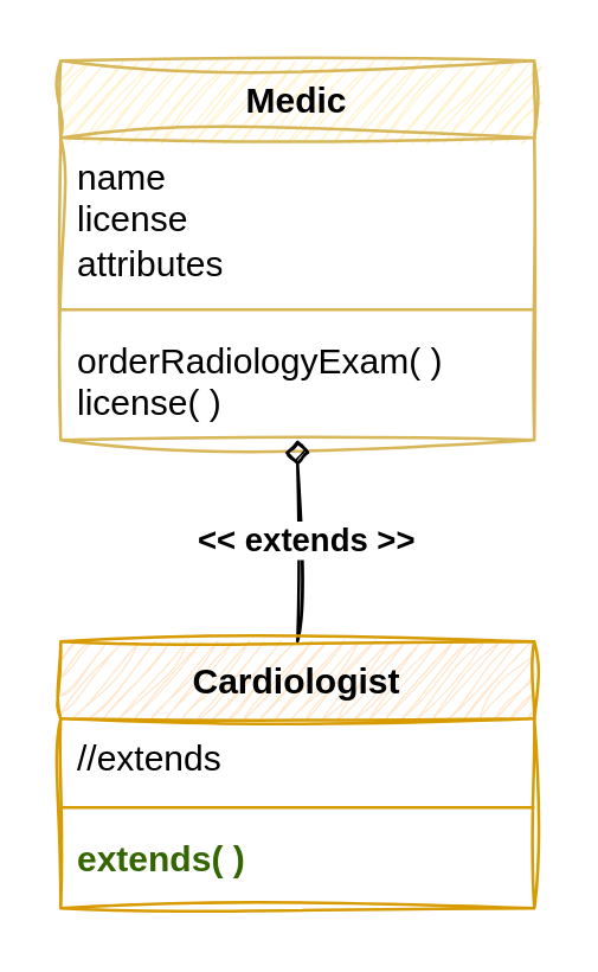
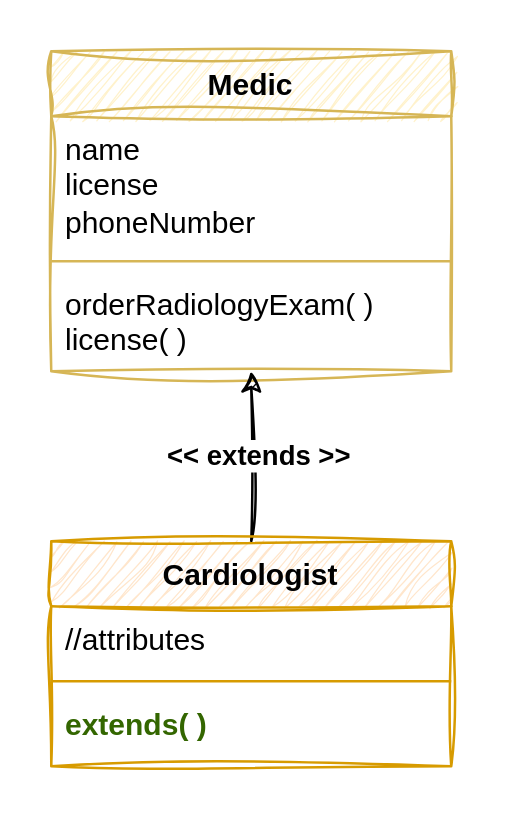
  <mxCell id="0" />
  <mxCell id="1" parent="0" />
  <mxCell id="2" value="Medic" style="swimlane;fontStyle=1;align=center;verticalAlign=top;childLayout=stackLayout;horizontal=1;startSize=26;horizontalStack=0;resizeParent=1;resizeParentMax=0;resizeLast=0;collapsible=1;marginBottom=0;whiteSpace=wrap;html=1;fillColor=#fff2cc;strokeColor=#d6b656;sketch=1;curveFitting=1;jiggle=2;rounded=0;" parent="1" vertex="1"><mxGeometry x="20" y="20" width="160" height="128" as="geometry" /></mxCell>
- <mxCell id="3" value="name&lt;div&gt;license&lt;/div&gt;&lt;div&gt;attributes&lt;/div&gt;" style="text;strokeColor=none;fillColor=none;align=left;verticalAlign=top;spacingLeft=4;spacingRight=4;overflow=hidden;rotatable=0;points=[[0,0.5],[1,0.5]];portConstraint=eastwest;whiteSpace=wrap;html=1;" parent="2" vertex="1"><mxGeometry y="26" width="160" height="54" as="geometry" /></mxCell>
+ <mxCell id="3" value="name&lt;div&gt;license&lt;/div&gt;&lt;div&gt;phoneNumber&lt;/div&gt;" style="text;strokeColor=none;fillColor=none;align=left;verticalAlign=top;spacingLeft=4;spacingRight=4;overflow=hidden;rotatable=0;points=[[0,0.5],[1,0.5]];portConstraint=eastwest;whiteSpace=wrap;html=1;" parent="2" vertex="1"><mxGeometry y="26" width="160" height="54" as="geometry" /></mxCell>
  <mxCell id="4" value="" style="line;strokeWidth=1;fillColor=none;align=left;verticalAlign=middle;spacingTop=-1;spacingLeft=3;spacingRight=3;rotatable=0;labelPosition=right;points=[];portConstraint=eastwest;strokeColor=inherit;" parent="2" vertex="1"><mxGeometry y="80" width="160" height="8" as="geometry" /></mxCell>
  <mxCell id="5" value="orderRadiologyExam( )&lt;div&gt;license( )&lt;/div&gt;" style="text;strokeColor=none;fillColor=none;align=left;verticalAlign=top;spacingLeft=4;spacingRight=4;overflow=hidden;rotatable=0;points=[[0,0.5],[1,0.5]];portConstraint=eastwest;whiteSpace=wrap;html=1;" parent="2" vertex="1"><mxGeometry y="88" width="160" height="40" as="geometry" /></mxCell>
- <mxCell id="6" style="edgeStyle=orthogonalEdgeStyle;rounded=0;orthogonalLoop=1;jettySize=auto;html=1;sketch=1;curveFitting=1;jiggle=2;endArrow=diamond;" parent="1" source="8" target="2" edge="1"><mxGeometry relative="1" as="geometry" /></mxCell>
+ <mxCell id="6" style="edgeStyle=orthogonalEdgeStyle;rounded=0;orthogonalLoop=1;jettySize=auto;html=1;sketch=1;curveFitting=1;jiggle=2;" parent="1" source="8" target="2" edge="1"><mxGeometry relative="1" as="geometry" /></mxCell>
  <mxCell id="7" value="&amp;lt;&amp;lt; extends &amp;gt;&amp;gt;" style="edgeLabel;html=1;align=center;verticalAlign=middle;resizable=0;points=[];fontStyle=1" parent="6" vertex="1" connectable="0"><mxGeometry x="0.015" y="-2" relative="1" as="geometry"><mxPoint as="offset" /></mxGeometry></mxCell>
  <mxCell id="8" value="Cardiologist" style="swimlane;fontStyle=1;align=center;verticalAlign=top;childLayout=stackLayout;horizontal=1;startSize=26;horizontalStack=0;resizeParent=1;resizeParentMax=0;resizeLast=0;collapsible=1;marginBottom=0;whiteSpace=wrap;html=1;fillColor=#ffe6cc;strokeColor=#d79b00;sketch=1;curveFitting=1;jiggle=2;swimlaneLine=1;glass=0;shadow=0;" parent="1" vertex="1"><mxGeometry x="20" y="216" width="160" height="90" as="geometry" /></mxCell>
- <mxCell id="9" value="//extends" style="text;strokeColor=none;fillColor=none;align=left;verticalAlign=top;spacingLeft=4;spacingRight=4;overflow=hidden;rotatable=0;points=[[0,0.5],[1,0.5]];portConstraint=eastwest;whiteSpace=wrap;html=1;" parent="8" vertex="1"><mxGeometry y="26" width="160" height="26" as="geometry" /></mxCell>
+ <mxCell id="9" value="//attributes" style="text;strokeColor=none;fillColor=none;align=left;verticalAlign=top;spacingLeft=4;spacingRight=4;overflow=hidden;rotatable=0;points=[[0,0.5],[1,0.5]];portConstraint=eastwest;whiteSpace=wrap;html=1;" parent="8" vertex="1"><mxGeometry y="26" width="160" height="26" as="geometry" /></mxCell>
  <mxCell id="10" value="" style="line;strokeWidth=1;fillColor=none;align=left;verticalAlign=middle;spacingTop=-1;spacingLeft=3;spacingRight=3;rotatable=0;labelPosition=right;points=[];portConstraint=eastwest;strokeColor=inherit;" parent="8" vertex="1"><mxGeometry y="52" width="160" height="8" as="geometry" /></mxCell>
  <mxCell id="11" value="&lt;div&gt;&lt;div&gt;&lt;font color=&quot;#336600&quot;&gt;&lt;b&gt;extends( )&lt;/b&gt;&lt;/font&gt;&lt;/div&gt;&lt;/div&gt;" style="text;strokeColor=none;fillColor=none;align=left;verticalAlign=top;spacingLeft=4;spacingRight=4;overflow=hidden;rotatable=0;points=[[0,0.5],[1,0.5]];portConstraint=eastwest;whiteSpace=wrap;html=1;" parent="8" vertex="1"><mxGeometry y="60" width="160" height="30" as="geometry" /></mxCell>
